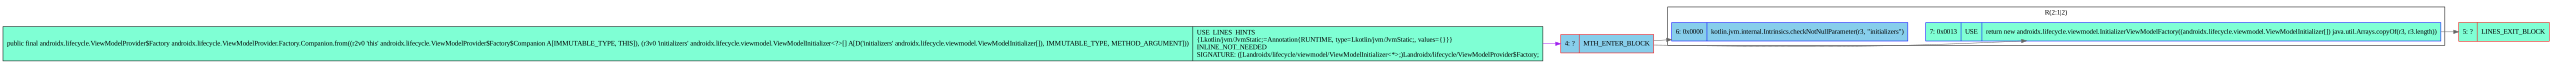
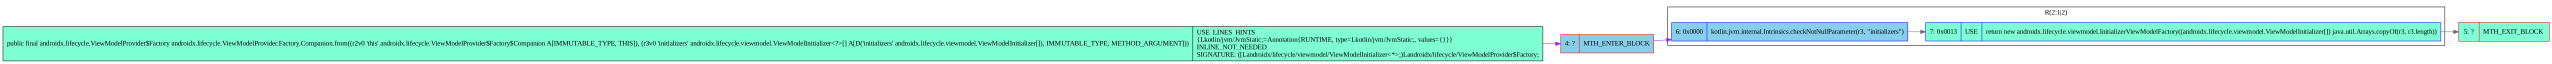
  digraph {
    fontname="Liberation Serif"
    rankdir=LR
    node [color=blue fillcolor=aquamarine fontname="Liberation Serif" shape=record style=filled]
    edge [color=gray40 fontname="Liberation Serif"]
    n1 [fillcolor=skyblue label="{6\:\ 0x0000|kotlin.jvm.internal.Intrinsics.checkNotNullParameter(r3, \"initializers\")\l}"]
    n2 [label="{7\:\ 0x0013|USE\l|return new androidx.lifecycle.viewmodel.InitializerViewModelFactory((androidx.lifecycle.viewmodel.ViewModelInitializer[]) java.util.Arrays.copyOf(r3, r3.length))\l}"]
-   n3 [color=red label="{5\:\ ?|LINES_EXIT_BLOCK\l}"]
+   n3 [color=red label="{5\:\ ?|MTH_EXIT_BLOCK\l}"]
    n4 [color=red fillcolor=skyblue label="{4\:\ ?|MTH_ENTER_BLOCK\l}"]
    n5 [label="{public final androidx.lifecycle.ViewModelProvider$Factory androidx.lifecycle.ViewModelProvider.Factory.Companion.from((r2v0 'this' androidx.lifecycle.ViewModelProvider$Factory$Companion A[IMMUTABLE_TYPE, THIS]), (r3v0 'initializers' androidx.lifecycle.viewmodel.ViewModelInitializer\<?\>[] A[D('initializers' androidx.lifecycle.viewmodel.ViewModelInitializer[]), IMMUTABLE_TYPE, METHOD_ARGUMENT]))  | USE_LINES_HINTS\l\{Lkotlin\/jvm\/JvmStatic;=Annotation\{RUNTIME, type=Lkotlin\/jvm\/JvmStatic;, values=\{\}\}\}\lINLINE_NOT_NEEDED\lSIGNATURE: ([Landroidx\/lifecycle\/viewmodel\/ViewModelInitializer\<*\>;)Landroidx\/lifecycle\/ViewModelProvider$Factory;\l}" color=""]
    subgraph cluster_1 {
      label="R(2:1|2)"
      n1
      n2
    }
-   n4 -> n2
+   n1 -> n2
    n2 -> n3
-   n4 -> n1
+   n4 -> n1 [color=purple]
    n5 -> n4 [color=purple]
  }
